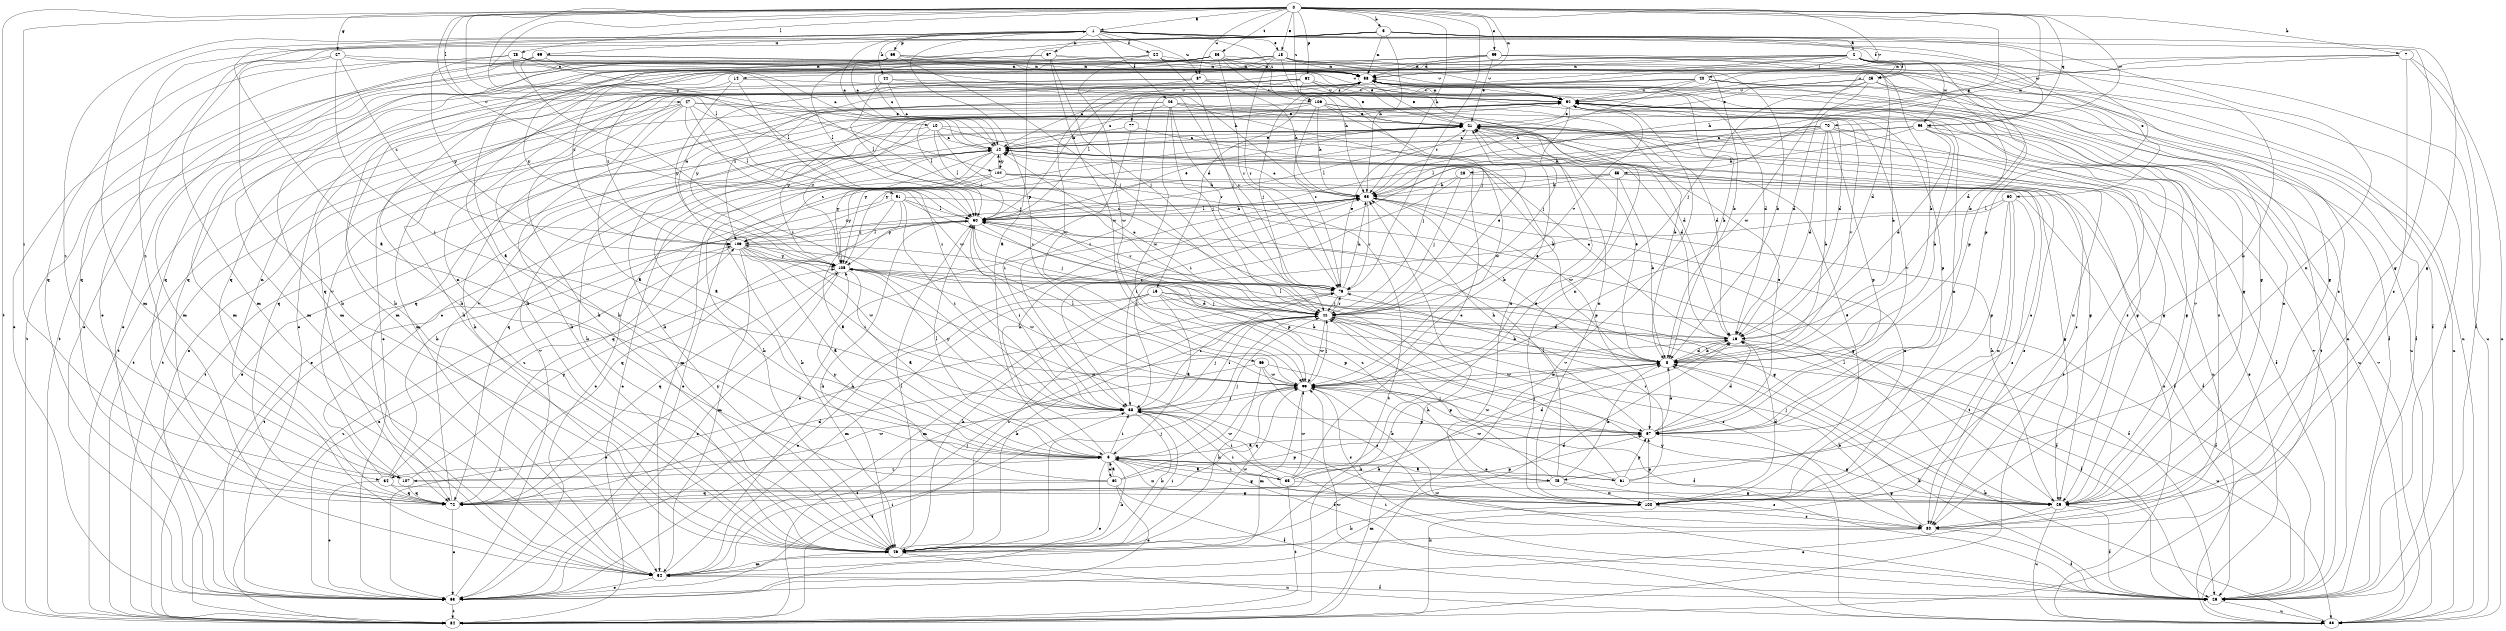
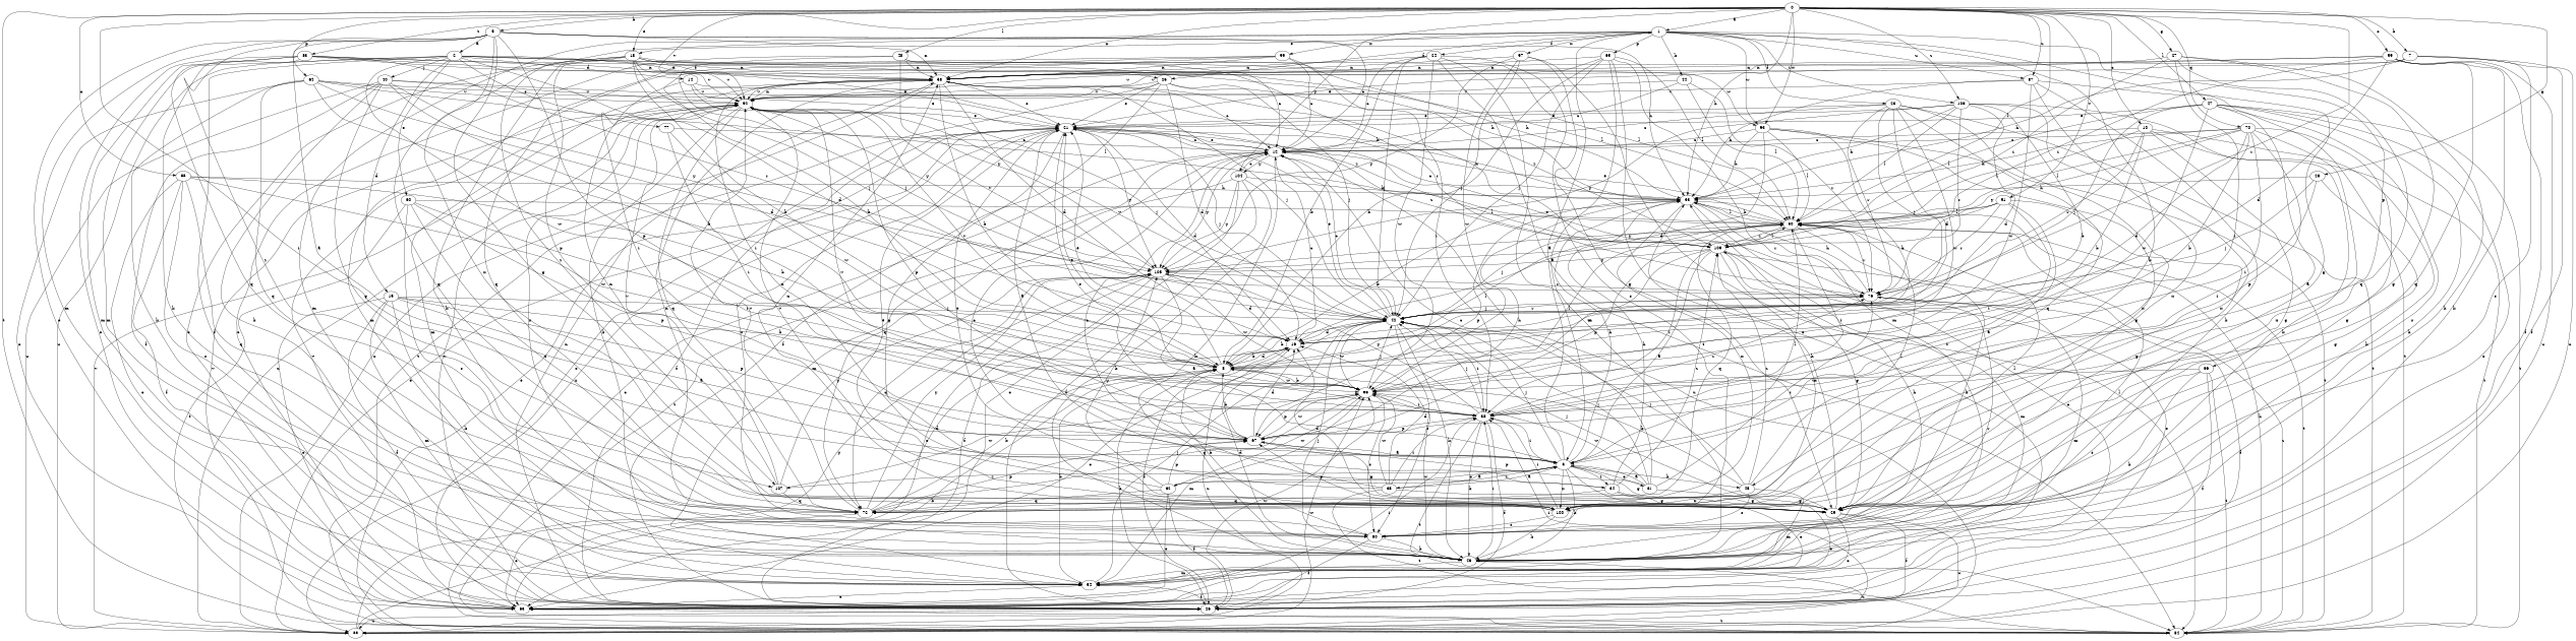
  strict digraph {
    0
    1
    5
    7
    10
    18
    27
    28
    33
    34
    47
    48
    50
    55
    58
    59
    64
    70
    76
    83
    84
    87
    91
    92
    93
    104
    106
    12
    23
    24
    25
    29
    44
    45
    54
    65
    66
    97
    99
    107
    2
    3
    63
    100
    67
    26
    88
    80
    46
    8
    42
    72
    38
    109
    96
    21
    105
    16
    14
    15
    40
    60
    77
    35
    61
    62
    0 -> 1 [label=a]
    0 -> 5 [label=b]
    0 -> 7 [label=b]
    0 -> 10 [label=c]
    0 -> 18 [label=e]
    0 -> 27 [label=g]
    0 -> 28 [label=g]
    0 -> 33 [label=h]
    0 -> 34 [label=i]
    0 -> 47 [label=l]
    0 -> 48 [label=l]
    0 -> 50 [label=l]
    0 -> 55 [label=n]
    0 -> 58 [label=n]
    0 -> 59 [label=o]
    0 -> 64 [label=p]
    0 -> 70 [label=q]
    0 -> 76 [label=r]
    0 -> 83 [label=t]
    0 -> 84 [label=t]
    0 -> 87 [label=u]
    0 -> 91 [label=v]
    0 -> 92 [label=v]
    0 -> 93 [label=w]
    0 -> 104 [label=y]
    0 -> 106 [label=z]
    1 -> 18 [label=e]
    1 -> 87 [label=u]
    1 -> 93 [label=w]
    1 -> 106 [label=z]
-   1 -> 12 [label=c]
+   24 -> 12 [label=c]
    1 -> 23 [label=f]
    1 -> 24 [label=f]
    1 -> 25 [label=f]
    1 -> 29 [label=g]
    1 -> 44 [label=k]
    1 -> 45 [label=k]
    1 -> 54 [label=m]
    1 -> 65 [label=p]
    1 -> 66 [label=p]
    1 -> 97 [label=x]
    1 -> 99 [label=x]
    1 -> 107 [label=z]
    5 -> 33 [label=h]
    5 -> 58 [label=n]
    5 -> 12 [label=c]
    5 -> 29 [label=g]
    5 -> 54 [label=m]
    5 -> 107 [label=z]
    5 -> 2 [label=a]
    5 -> 3 [label=a]
    5 -> 63 [label=o]
    5 -> 100 [label=x]
    5 -> 67 [label=p]
    7 -> 33 [label=h]
    7 -> 58 [label=n]
    7 -> 92 [label=v]
    7 -> 26 [label=f]
    7 -> 88 [label=u]
    7 -> 80 [label=s]
    10 -> 50 [label=l]
    10 -> 76 [label=r]
    10 -> 84 [label=t]
    10 -> 12 [label=c]
    10 -> 29 [label=g]
    10 -> 46 [label=k]
    10 -> 8 [label=b]
    18 -> 58 [label=n]
    18 -> 76 [label=r]
    18 -> 92 [label=v]
    18 -> 12 [label=c]
    18 -> 63 [label=o]
    18 -> 67 [label=p]
    18 -> 46 [label=k]
    18 -> 8 [label=b]
    18 -> 42 [label=j]
    18 -> 72 [label=q]
    27 -> 58 [label=n]
    27 -> 29 [label=g]
    27 -> 46 [label=k]
    27 -> 72 [label=q]
    27 -> 38 [label=i]
    27 -> 109 [label=z]
    28 -> 33 [label=h]
    28 -> 29 [label=g]
    28 -> 42 [label=j]
    28 -> 38 [label=i]
    33 -> 50 [label=l]
    33 -> 76 [label=r]
    33 -> 12 [label=c]
    33 -> 63 [label=o]
    33 -> 100 [label=x]
    33 -> 67 [label=p]
    33 -> 8 [label=b]
    34 -> 33 [label=h]
    34 -> 12 [label=c]
    34 -> 29 [label=g]
    34 -> 63 [label=o]
    34 -> 72 [label=q]
    34 -> 109 [label=z]
    47 -> 50 [label=l]
    47 -> 84 [label=t]
    47 -> 3 [label=a]
    47 -> 63 [label=o]
    47 -> 80 [label=s]
    47 -> 46 [label=k]
    47 -> 42 [label=j]
    47 -> 96 [label=w]
    47 -> 21 [label=e]
    48 -> 33 [label=h]
    48 -> 50 [label=l]
    48 -> 58 [label=n]
    48 -> 63 [label=o]
    48 -> 42 [label=j]
    48 -> 105 [label=y]
    50 -> 33 [label=h]
    50 -> 76 [label=r]
    50 -> 84 [label=t]
    50 -> 67 [label=p]
    50 -> 46 [label=k]
    50 -> 42 [label=j]
    50 -> 72 [label=q]
    50 -> 38 [label=i]
    50 -> 109 [label=z]
    50 -> 21 [label=e]
    55 -> 33 [label=h]
    55 -> 63 [label=o]
    55 -> 26 [label=f]
    55 -> 80 [label=s]
    55 -> 8 [label=b]
    55 -> 72 [label=q]
    55 -> 96 [label=w]
    58 -> 92 [label=v]
    58 -> 12 [label=c]
    58 -> 54 [label=m]
    58 -> 88 [label=u]
    58 -> 8 [label=b]
    58 -> 42 [label=j]
    58 -> 21 [label=e]
    58 -> 16 [label=d]
    59 -> 58 [label=n]
    59 -> 26 [label=f]
    59 -> 88 [label=u]
    59 -> 46 [label=k]
    59 -> 72 [label=q]
    59 -> 109 [label=z]
    59 -> 21 [label=e]
    59 -> 16 [label=d]
    64 -> 50 [label=l]
    64 -> 92 [label=v]
    64 -> 63 [label=o]
    64 -> 46 [label=k]
    64 -> 8 [label=b]
    64 -> 72 [label=q]
    64 -> 21 [label=e]
    64 -> 16 [label=d]
    70 -> 33 [label=h]
    70 -> 50 [label=l]
    70 -> 12 [label=c]
    70 -> 29 [label=g]
    70 -> 100 [label=x]
    70 -> 67 [label=p]
    70 -> 8 [label=b]
    70 -> 38 [label=i]
    70 -> 105 [label=y]
    70 -> 16 [label=d]
    76 -> 33 [label=h]
    76 -> 54 [label=m]
    76 -> 26 [label=f]
    76 -> 42 [label=j]
    76 -> 21 [label=e]
    83 -> 33 [label=h]
    83 -> 58 [label=n]
    83 -> 76 [label=r]
    83 -> 92 [label=v]
    83 -> 54 [label=m]
    83 -> 63 [label=o]
    83 -> 46 [label=k]
    83 -> 72 [label=q]
    83 -> 21 [label=e]
    84 -> 33 [label=h]
    84 -> 92 [label=v]
    84 -> 12 [label=c]
    84 -> 109 [label=z]
    84 -> 21 [label=e]
    87 -> 33 [label=h]
    87 -> 84 [label=t]
    87 -> 92 [label=v]
    87 -> 100 [label=x]
    87 -> 46 [label=k]
    87 -> 96 [label=w]
    91 -> 50 [label=l]
    91 -> 76 [label=r]
    91 -> 29 [label=g]
    91 -> 3 [label=a]
    91 -> 38 [label=i]
    91 -> 109 [label=z]
    91 -> 105 [label=y]
    92 -> 58 [label=n]
    92 -> 67 [label=p]
    92 -> 88 [label=u]
    92 -> 80 [label=s]
    92 -> 46 [label=k]
    92 -> 42 [label=j]
    92 -> 72 [label=q]
    92 -> 21 [label=e]
    93 -> 33 [label=h]
    93 -> 50 [label=l]
    93 -> 84 [label=t]
    93 -> 12 [label=c]
    93 -> 29 [label=g]
    93 -> 8 [label=b]
    93 -> 16 [label=d]
    104 -> 33 [label=h]
    104 -> 84 [label=t]
    104 -> 12 [label=c]
    104 -> 63 [label=o]
    104 -> 26 [label=f]
    104 -> 46 [label=k]
    104 -> 105 [label=y]
    106 -> 33 [label=h]
    106 -> 50 [label=l]
    106 -> 76 [label=r]
    106 -> 100 [label=x]
    106 -> 46 [label=k]
    106 -> 8 [label=b]
    106 -> 21 [label=e]
    106 -> 105 [label=y]
    106 -> 16 [label=d]
    12 -> 104 [label=y]
    12 -> 54 [label=m]
    12 -> 88 [label=u]
    12 -> 46 [label=k]
    12 -> 72 [label=q]
    12 -> 109 [label=z]
    12 -> 21 [label=e]
    12 -> 105 [label=y]
    23 -> 76 [label=r]
    23 -> 84 [label=t]
    23 -> 12 [label=c]
    23 -> 100 [label=x]
    23 -> 42 [label=j]
    23 -> 72 [label=q]
    23 -> 96 [label=w]
    23 -> 21 [label=e]
    23 -> 16 [label=d]
    24 -> 58 [label=n]
    24 -> 84 [label=t]
    24 -> 54 [label=m]
    24 -> 80 [label=s]
    24 -> 8 [label=b]
    24 -> 42 [label=j]
    24 -> 96 [label=w]
    25 -> 84 [label=t]
    25 -> 92 [label=v]
    25 -> 26 [label=f]
    25 -> 42 [label=j]
    25 -> 109 [label=z]
    25 -> 21 [label=e]
    25 -> 16 [label=d]
    29 -> 33 [label=h]
    29 -> 50 [label=l]
    29 -> 92 [label=v]
    29 -> 63 [label=o]
    29 -> 26 [label=f]
    29 -> 88 [label=u]
    29 -> 42 [label=j]
    44 -> 50 [label=l]
    44 -> 76 [label=r]
    44 -> 92 [label=v]
    44 -> 12 [label=c]
    45 -> 50 [label=l]
    45 -> 54 [label=m]
    45 -> 100 [label=x]
    45 -> 80 [label=s]
    45 -> 8 [label=b]
    45 -> 42 [label=j]
    45 -> 109 [label=z]
    54 -> 33 [label=h]
    54 -> 63 [label=o]
    54 -> 26 [label=f]
    54 -> 8 [label=b]
    54 -> 42 [label=j]
    65 -> 50 [label=l]
    65 -> 58 [label=n]
    65 -> 92 [label=v]
    65 -> 54 [label=m]
    65 -> 3 [label=a]
    65 -> 63 [label=o]
    65 -> 8 [label=b]
    65 -> 42 [label=j]
    66 -> 84 [label=t]
    66 -> 26 [label=f]
    66 -> 80 [label=s]
    66 -> 46 [label=k]
    66 -> 96 [label=w]
    97 -> 58 [label=n]
    97 -> 84 [label=t]
    97 -> 29 [label=g]
    97 -> 42 [label=j]
    97 -> 96 [label=w]
    97 -> 105 [label=y]
    99 -> 58 [label=n]
    99 -> 12 [label=c]
    99 -> 54 [label=m]
    99 -> 8 [label=b]
    99 -> 72 [label=q]
    99 -> 38 [label=i]
    107 -> 58 [label=n]
    107 -> 92 [label=v]
    107 -> 72 [label=q]
    107 -> 96 [label=w]
    107 -> 105 [label=y]
    2 -> 50 [label=l]
    2 -> 58 [label=n]
    2 -> 93 [label=w]
    2 -> 25 [label=f]
    2 -> 54 [label=m]
    2 -> 26 [label=f]
    2 -> 88 [label=u]
    2 -> 96 [label=w]
    2 -> 16 [label=d]
    2 -> 14 [label=d]
    2 -> 15 [label=d]
    2 -> 40 [label=j]
    2 -> 60 [label=o]
    2 -> 77 [label=s]
    3 -> 1 [label=a]
    3 -> 33 [label=h]
    3 -> 34 [label=i]
    3 -> 50 [label=l]
    3 -> 29 [label=g]
    3 -> 45 [label=k]
    3 -> 107 [label=z]
    3 -> 63 [label=o]
    3 -> 100 [label=x]
    3 -> 46 [label=k]
    3 -> 42 [label=j]
    3 -> 38 [label=i]
    3 -> 35 [label=i]
    3 -> 61 [label=o]
    3 -> 62 [label=o]
    63 -> 84 [label=t]
    63 -> 92 [label=v]
    63 -> 38 [label=i]
    63 -> 21 [label=e]
    100 -> 58 [label=n]
    100 -> 67 [label=p]
    100 -> 80 [label=s]
    100 -> 46 [label=k]
    100 -> 38 [label=i]
    100 -> 21 [label=e]
    100 -> 16 [label=d]
    67 -> 33 [label=h]
    67 -> 92 [label=v]
    67 -> 29 [label=g]
    67 -> 3 [label=a]
    67 -> 8 [label=b]
    67 -> 96 [label=w]
    67 -> 21 [label=e]
    67 -> 16 [label=d]
    26 -> 58 [label=n]
    26 -> 92 [label=v]
    26 -> 88 [label=u]
    26 -> 8 [label=b]
    26 -> 38 [label=i]
    26 -> 96 [label=w]
    88 -> 92 [label=v]
    88 -> 8 [label=b]
    88 -> 96 [label=w]
    88 -> 21 [label=e]
    88 -> 105 [label=y]
    80 -> 58 [label=n]
    80 -> 26 [label=f]
    80 -> 46 [label=k]
    80 -> 8 [label=b]
    46 -> 50 [label=l]
    46 -> 76 [label=r]
    46 -> 54 [label=m]
    46 -> 88 [label=u]
    46 -> 42 [label=j]
    46 -> 38 [label=i]
    46 -> 96 [label=w]
    46 -> 16 [label=d]
    8 -> 50 [label=l]
    8 -> 92 [label=v]
    8 -> 96 [label=w]
    8 -> 21 [label=e]
    8 -> 16 [label=d]
    42 -> 76 [label=r]
    42 -> 92 [label=v]
    42 -> 12 [label=c]
    42 -> 63 [label=o]
    42 -> 80 [label=s]
    42 -> 46 [label=k]
    42 -> 8 [label=b]
    42 -> 38 [label=i]
    42 -> 96 [label=w]
    42 -> 21 [label=e]
    42 -> 16 [label=d]
    72 -> 92 [label=v]
    72 -> 63 [label=o]
    72 -> 67 [label=p]
    72 -> 8 [label=b]
    72 -> 105 [label=y]
    72 -> 16 [label=d]
    38 -> 76 [label=r]
    38 -> 84 [label=t]
    38 -> 67 [label=p]
    38 -> 26 [label=f]
    38 -> 46 [label=k]
    38 -> 42 [label=j]
    38 -> 105 [label=y]
    109 -> 50 [label=l]
    109 -> 58 [label=n]
    109 -> 29 [label=g]
    109 -> 54 [label=m]
    109 -> 3 [label=a]
    109 -> 63 [label=o]
    109 -> 100 [label=x]
    109 -> 38 [label=i]
    109 -> 96 [label=w]
    109 -> 105 [label=y]
    96 -> 50 [label=l]
    96 -> 54 [label=m]
    96 -> 67 [label=p]
    96 -> 80 [label=s]
    96 -> 8 [label=b]
    96 -> 42 [label=j]
    96 -> 72 [label=q]
    96 -> 38 [label=i]
    96 -> 21 [label=e]
    21 -> 12 [label=c]
    21 -> 29 [label=g]
    21 -> 3 [label=a]
    21 -> 26 [label=f]
    21 -> 88 [label=u]
    21 -> 80 [label=s]
    21 -> 42 [label=j]
    21 -> 105 [label=y]
    21 -> 16 [label=d]
    105 -> 76 [label=r]
    105 -> 92 [label=v]
    105 -> 3 [label=a]
    105 -> 63 [label=o]
    105 -> 26 [label=f]
    105 -> 72 [label=q]
    105 -> 96 [label=w]
    105 -> 16 [label=d]
    16 -> 12 [label=c]
    16 -> 26 [label=f]
    16 -> 88 [label=u]
    16 -> 8 [label=b]
    14 -> 92 [label=v]
    14 -> 38 [label=i]
    14 -> 109 [label=z]
    14 -> 105 [label=y]
    15 -> 54 [label=m]
    15 -> 3 [label=a]
    15 -> 63 [label=o]
    15 -> 67 [label=p]
    15 -> 26 [label=f]
    15 -> 46 [label=k]
    15 -> 8 [label=b]
    15 -> 42 [label=j]
    40 -> 33 [label=h]
    40 -> 92 [label=v]
    40 -> 29 [label=g]
    40 -> 26 [label=f]
    40 -> 88 [label=u]
    40 -> 46 [label=k]
    40 -> 38 [label=i]
    40 -> 105 [label=y]
    60 -> 50 [label=l]
    60 -> 84 [label=t]
    60 -> 100 [label=x]
    60 -> 67 [label=p]
    60 -> 80 [label=s]
    60 -> 38 [label=i]
    77 -> 12 [label=c]
    77 -> 38 [label=i]
    77 -> 96 [label=w]
    35 -> 84 [label=t]
    35 -> 12 [label=c]
    35 -> 29 [label=g]
    35 -> 3 [label=a]
    35 -> 38 [label=i]
    35 -> 96 [label=w]
    35 -> 21 [label=e]
    35 -> 16 [label=d]
    61 -> 76 [label=r]
    61 -> 12 [label=c]
    61 -> 29 [label=g]
    61 -> 3 [label=a]
    61 -> 67 [label=p]
    61 -> 42 [label=j]
    61 -> 96 [label=w]
    62 -> 58 [label=n]
    62 -> 3 [label=a]
    62 -> 63 [label=o]
    62 -> 67 [label=p]
    62 -> 26 [label=f]
    62 -> 72 [label=q]
    62 -> 96 [label=w]
    62 -> 105 [label=y]
  }
